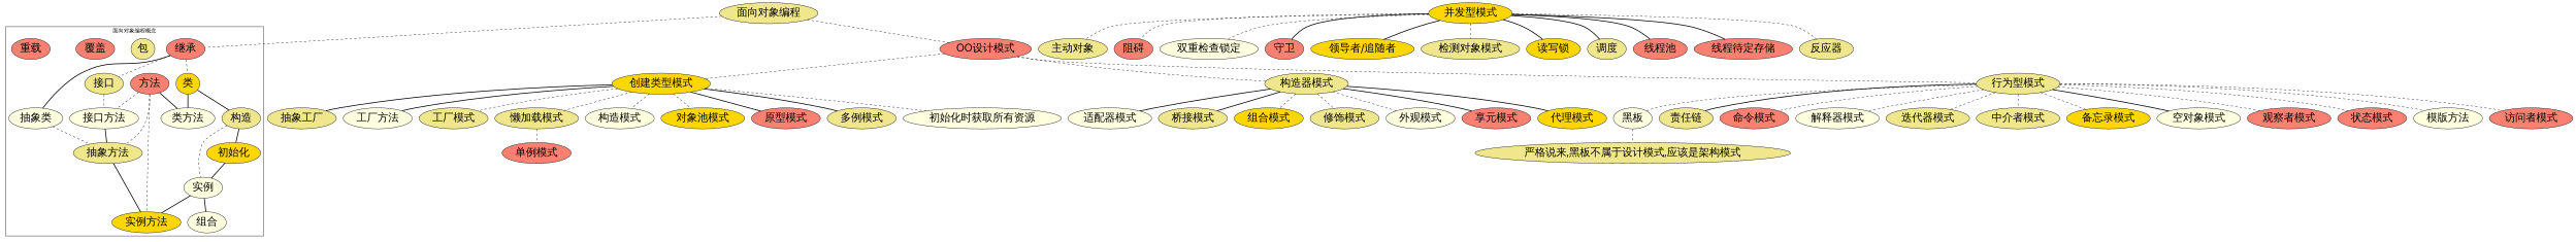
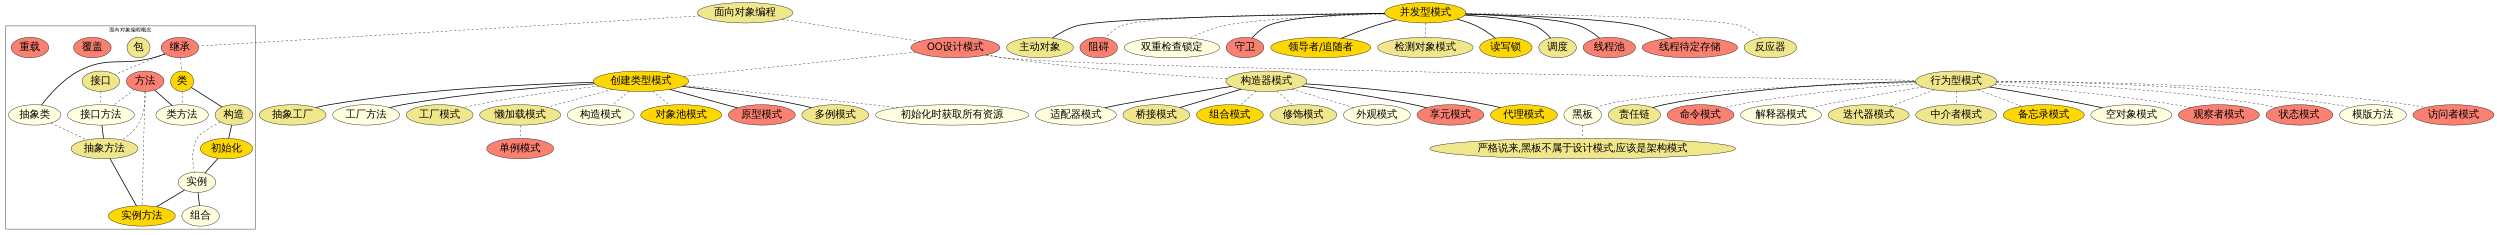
  graph {
    compound=true
    fontname=Inter
    node [fillcolor=khaki fontname=Inter fontsize=28 style=filled]
    edge [fontname=Inter style=dashed]
    "类" [fillcolor=gold]
    "构造"
    "类方法" [fillcolor=lightyellow]
    "实例" [fillcolor=lightyellow]
    "实例方法" [fillcolor=gold]
    "组合" [fillcolor=lightyellow]
    "方法" [fillcolor=salmon]
    "抽象方法"
    "接口方法" [fillcolor=lightyellow]
    "继承" [fillcolor=salmon]
    "接口"
    "抽象类" [fillcolor=lightyellow]
    "包"
    "覆盖" [fillcolor=salmon]
    "重载" [fillcolor=salmon]
    "初始化" [fillcolor=gold]
    "面向对象编程"
    "OO设计模式" [fillcolor=salmon]
    "创建类型模式" [fillcolor=gold]
    "构造器模式"
    "行为型模式"
    "抽象工厂"
    "工厂方法" [fillcolor=lightyellow]
    "工厂模式"
    "懒加载模式"
    "构造模式" [fillcolor=lightyellow]
    "对象池模式" [fillcolor=gold]
    "原型模式" [fillcolor=salmon]
    "多例模式"
    "初始化时获取所有资源" [fillcolor=lightyellow]
    "适配器模式" [fillcolor=lightyellow]
    "桥接模式"
    "组合模式" [fillcolor=gold]
    "修饰模式"
    "外观模式" [fillcolor=lightyellow]
    "享元模式" [fillcolor=salmon]
    "代理模式" [fillcolor=gold]
    "黑板" [fillcolor=lightyellow]
    "责任链"
    "命令模式" [fillcolor=salmon]
    "解释器模式" [fillcolor=lightyellow]
    "迭代器模式"
    "中介者模式"
    "备忘录模式" [fillcolor=gold]
    "空对象模式" [fillcolor=lightyellow]
    "观察者模式" [fillcolor=salmon]
    "状态模式" [fillcolor=salmon]
    "模版方法" [fillcolor=lightyellow]
    "访问者模式" [fillcolor=salmon]
    "单例模式" [fillcolor=salmon]
    "严格说来,黑板不属于设计模式,应该是架构模式"
    "并发型模式" [fillcolor=gold]
    "主动对象"
    "阻碍" [fillcolor=salmon]
    "双重检查锁定" [fillcolor=lightyellow]
    "守卫" [fillcolor=salmon]
    "领导者/追随者" [fillcolor=gold]
    "检测对象模式"
    "读写锁" [fillcolor=gold]
    "调度"
    "线程池" [fillcolor=salmon]
    "线程待定存储" [fillcolor=salmon]
    "反应器"
    subgraph cluster_1 {
      label="面向对象编程概念"
      "类"
      "构造"
      "类方法"
      "实例"
      "实例方法"
      "组合"
      "方法"
      "抽象方法"
      "接口方法"
      "继承"
      "接口"
      "抽象类"
      "包"
      "覆盖"
      "重载"
      "初始化"
    }
    "类" -- "构造" [style=bold]
-   "类" -- "类方法" [style=bold]
+   "类" -- "类方法"
    "构造" -- "实例"
    "构造" -- "初始化" [style=bold]
    "实例" -- "实例方法" [style=bold]
    "实例" -- "组合" [style=bold]
    "方法" -- "类方法" [style=bold]
    "方法" -- "实例方法"
    "方法" -- "抽象方法"
    "方法" -- "接口方法"
    "抽象方法" -- "实例方法" [style=bold]
    "接口方法" -- "抽象方法" [style=bold]
    "继承" -- "类"
    "继承" -- "接口"
    "继承" -- "抽象类" [style=bold]
    "接口" -- "接口方法"
    "抽象类" -- "抽象方法"
    "初始化" -- "实例" [style=bold]
    "面向对象编程" -- "继承"
    "面向对象编程" -- "OO设计模式"
    "OO设计模式" -- "创建类型模式"
    "OO设计模式" -- "构造器模式"
    "OO设计模式" -- "行为型模式"
    "创建类型模式" -- "抽象工厂" [style=bold]
    "创建类型模式" -- "工厂方法" [style=bold]
    "创建类型模式" -- "工厂模式"
    "创建类型模式" -- "懒加载模式"
    "创建类型模式" -- "构造模式"
    "创建类型模式" -- "对象池模式"
    "创建类型模式" -- "原型模式" [style=bold]
    "创建类型模式" -- "多例模式" [style=bold]
    "创建类型模式" -- "初始化时获取所有资源"
    "构造器模式" -- "适配器模式" [style=bold]
    "构造器模式" -- "桥接模式" [style=bold]
    "构造器模式" -- "组合模式"
    "构造器模式" -- "修饰模式"
    "构造器模式" -- "外观模式"
    "构造器模式" -- "享元模式" [style=bold]
    "构造器模式" -- "代理模式" [style=bold]
    "行为型模式" -- "黑板"
    "行为型模式" -- "责任链" [style=bold]
    "行为型模式" -- "命令模式"
    "行为型模式" -- "解释器模式"
    "行为型模式" -- "迭代器模式"
    "行为型模式" -- "中介者模式"
    "行为型模式" -- "备忘录模式"
    "行为型模式" -- "空对象模式" [style=bold]
    "行为型模式" -- "观察者模式"
    "行为型模式" -- "状态模式"
    "行为型模式" -- "模版方法"
    "行为型模式" -- "访问者模式"
    "懒加载模式" -- "单例模式"
    "黑板" -- "严格说来,黑板不属于设计模式,应该是架构模式"
-   "并发型模式" -- "主动对象"
+   "并发型模式" -- "主动对象" [style=bold]
    "并发型模式" -- "阻碍"
    "并发型模式" -- "双重检查锁定"
    "并发型模式" -- "守卫" [style=bold]
    "并发型模式" -- "领导者/追随者" [style=bold]
    "并发型模式" -- "检测对象模式"
    "并发型模式" -- "读写锁" [style=bold]
    "并发型模式" -- "调度" [style=bold]
    "并发型模式" -- "线程池" [style=bold]
    "并发型模式" -- "线程待定存储" [style=bold]
    "并发型模式" -- "反应器"
  }
